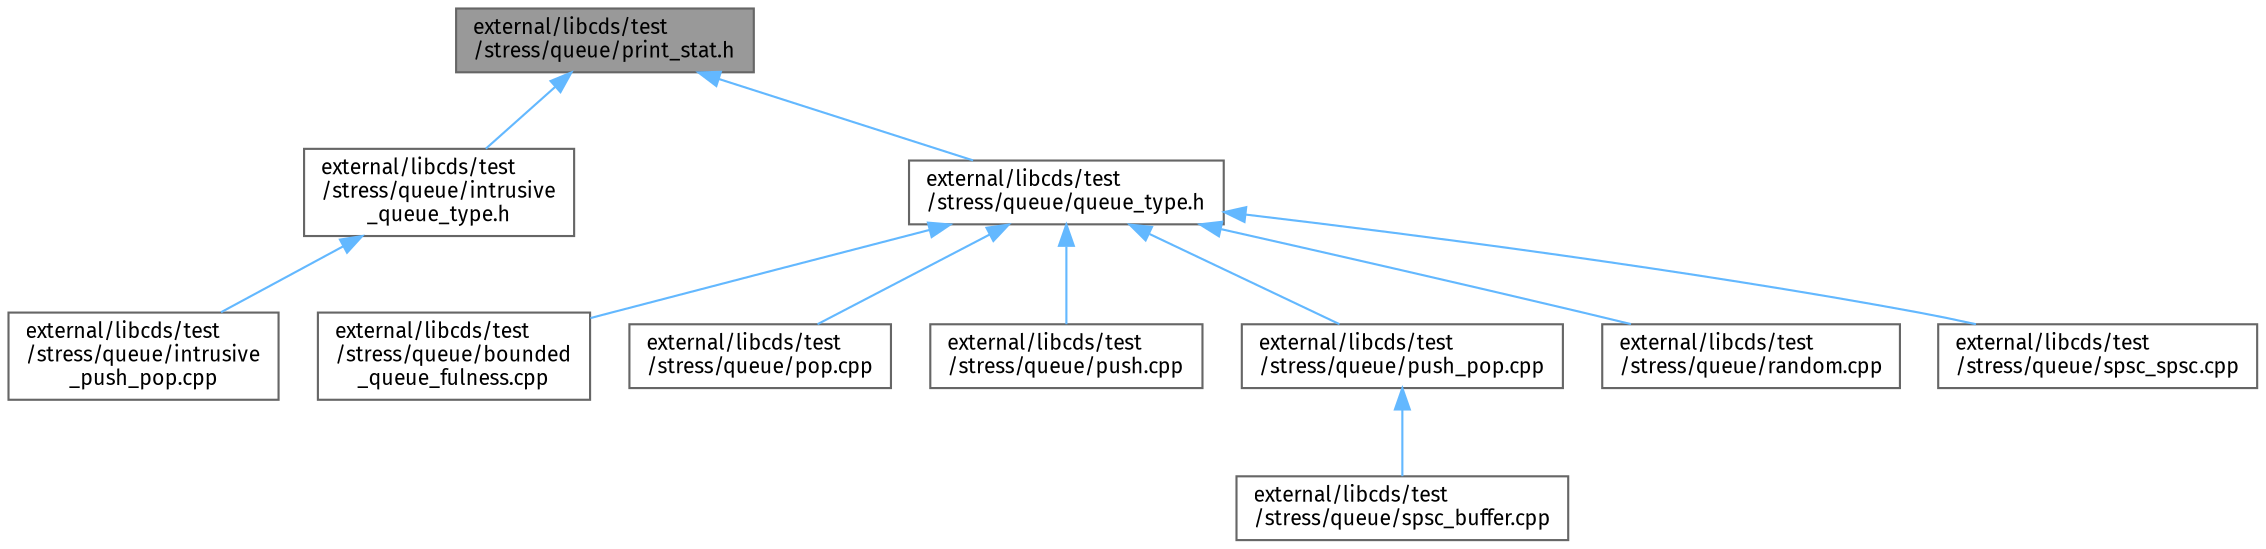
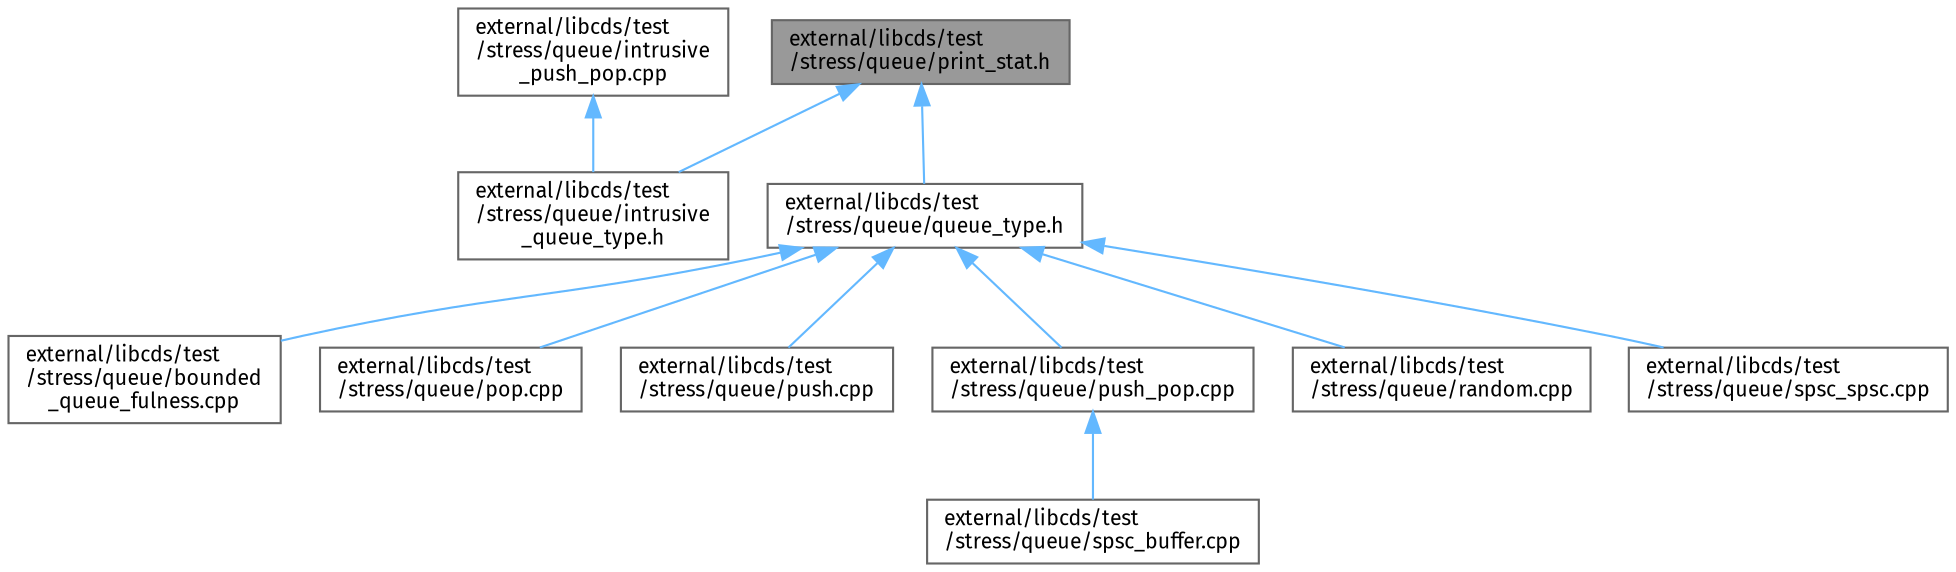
  digraph {
    fontname="Fira Sans"
    node [color=grey40 fillcolor=white fontname="Fira Sans" fontsize=10 shape=box style=filled]
    edge [color=steelblue1 dir=back fontname="Fira Sans" fontsize=10 labelfontname=Helvetica labelfontsize=10 style=solid]
    n1 [color=gray40 fillcolor=grey60 fontcolor=black height=0.2 label="external/libcds/test\l/stress/queue/print_stat.h" width=0.4]
    n2 [height=0.2 label="external/libcds/test\l/stress/queue/intrusive\l_queue_type.h" width=0.4]
    n3 [height=0.2 label="external/libcds/test\l/stress/queue/queue_type.h" width=0.4]
    n4 [height=0.2 label="external/libcds/test\l/stress/queue/intrusive\l_push_pop.cpp" width=0.4]
    n5 [height=0.2 label="external/libcds/test\l/stress/queue/bounded\l_queue_fulness.cpp" width=0.4]
    n6 [height=0.2 label="external/libcds/test\l/stress/queue/pop.cpp" width=0.4]
    n7 [height=0.2 label="external/libcds/test\l/stress/queue/push.cpp" width=0.4]
    n8 [height=0.2 label="external/libcds/test\l/stress/queue/push_pop.cpp" width=0.4]
    n9 [height=0.2 label="external/libcds/test\l/stress/queue/random.cpp" width=0.4]
    n10 [height=0.2 label="external/libcds/test\l/stress/queue/spsc_spsc.cpp" width=0.4]
    n11 [height=0.2 label="external/libcds/test\l/stress/queue/spsc_buffer.cpp" width=0.4]
    n1 -> n2
    n1 -> n3
-   n2 -> n4
+   n4 -> n2
    n3 -> n5
    n3 -> n6
    n3 -> n7
    n3 -> n8
    n3 -> n9
    n3 -> n10
    n8 -> n11
  }
